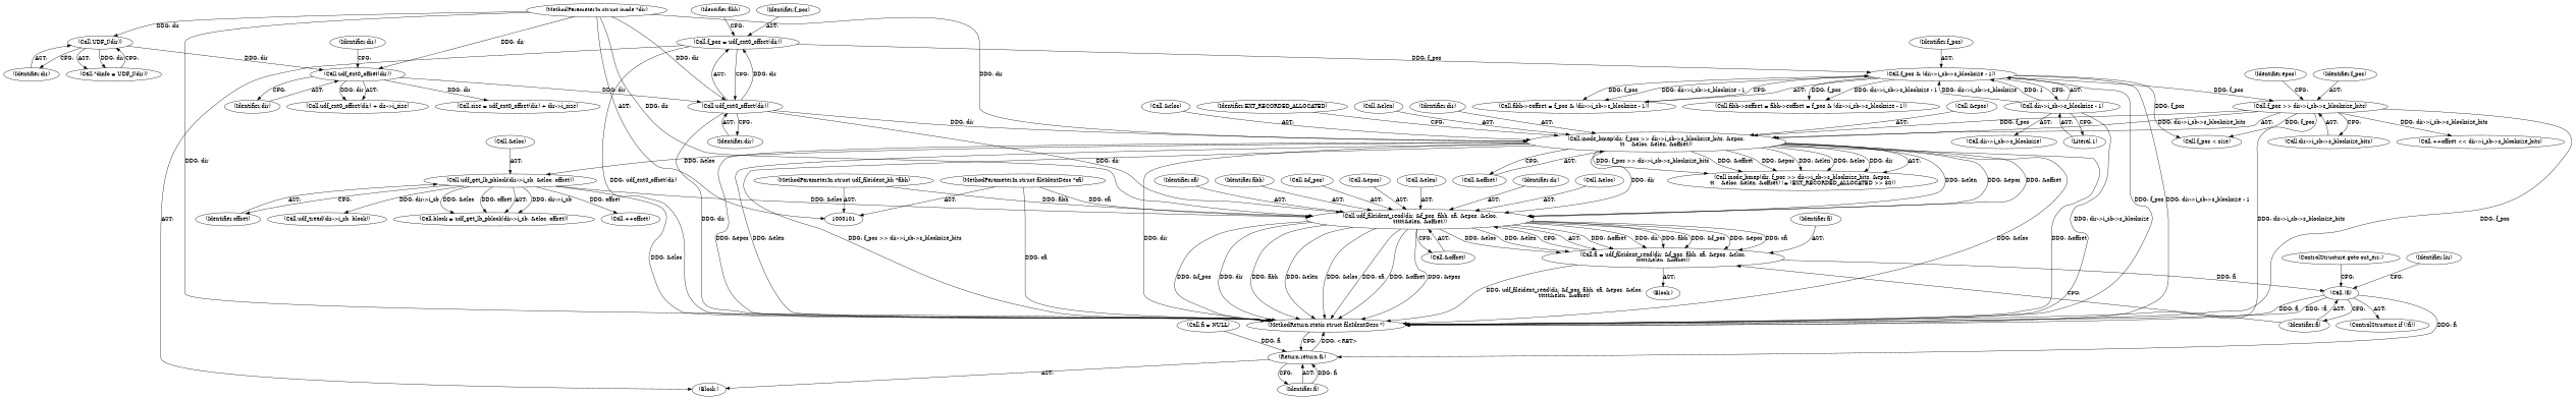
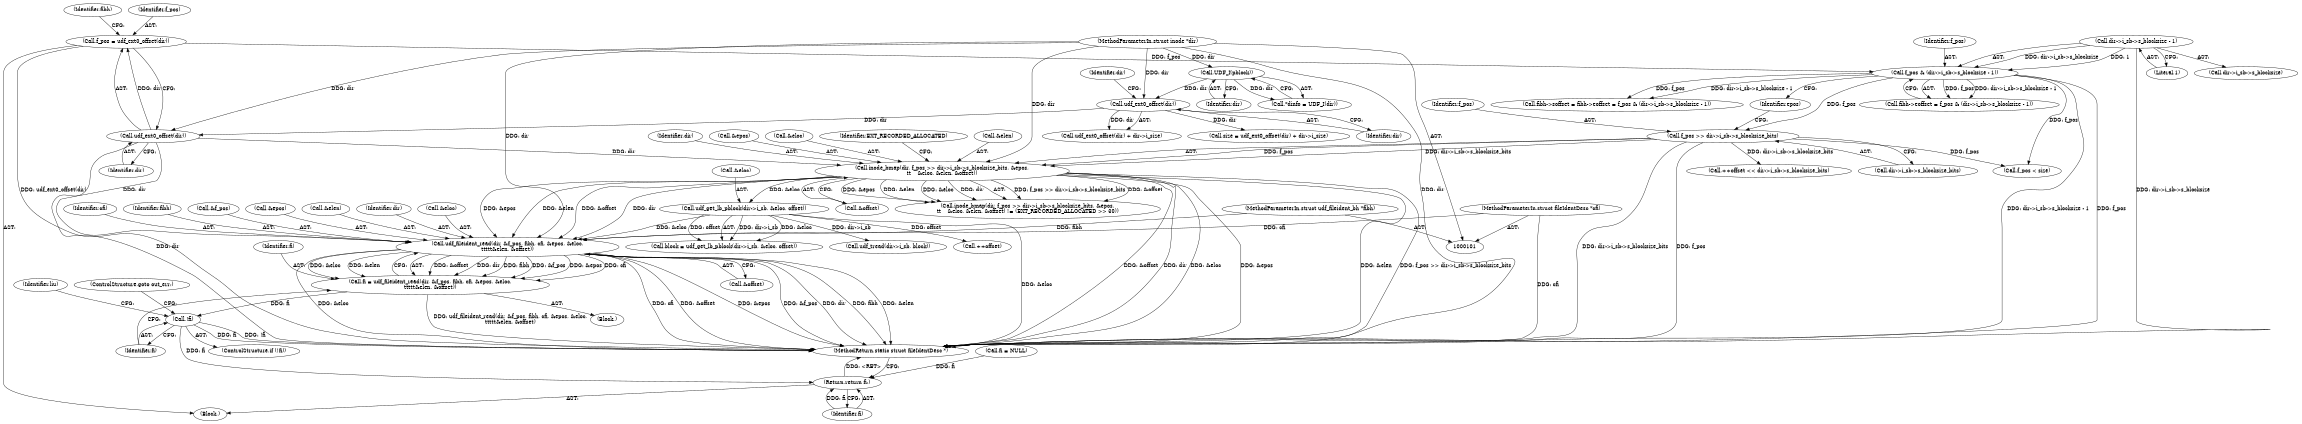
  digraph {
    fontname="DejaVu Serif"
    node [fontname="DejaVu Serif"]
    edge [fontname="DejaVu Serif"]
    n1 [label="(Call,udf_fileident_read(dir, &f_pos, fibh, cfi, &epos, &eloc,\n\t\t\t\t\t&elen, &offset))"]
    n2 [label="(Call,fi = udf_fileident_read(dir, &f_pos, fibh, cfi, &epos, &eloc,\n\t\t\t\t\t&elen, &offset))"]
    n3 [label="(MethodReturn,static struct fileIdentDesc *)"]
    n4 [label="(Call,&offset)"]
    n5 [label="(Call,!fi)"]
    n6 [label="(Block,)"]
    n7 [label="(Return,return fi;)"]
    n8 [label="(Call,udf_ext0_offset(dir))"]
    n9 [label="(Call,inode_bmap(dir, f_pos >> dir->i_sb->s_blocksize_bits, &epos,\n\t\t    &eloc, &elen, &offset))"]
    n10 [label="(Call,f_pos = udf_ext0_offset(dir))"]
    n11 [label="(Identifier,dir)"]
    n12 [label="(Call,udf_get_lb_pblock(dir->i_sb, &eloc, offset))"]
    n13 [label="(Call,&offset)"]
    n14 [label="(Call,inode_bmap(dir, f_pos >> dir->i_sb->s_blocksize_bits, &epos,\n\t\t    &eloc, &elen, &offset) != (EXT_RECORDED_ALLOCATED >> 30))"]
    n15 [label="(Call,f_pos & (dir->i_sb->s_blocksize - 1))"]
    n16 [label="(Block,)"]
    n17 [label="(Call,udf_ext0_offset(dir))"]
    n18 [label="(Identifier,dir)"]
    n19 [label="(Call,udf_ext0_offset(dir) + dir->i_size)"]
    n20 [label="(Call,size = udf_ext0_offset(dir) + dir->i_size)"]
-   n21 [label="(Call,UDF_I(dir))"]
+   n21 [label="(Call,UDF_I(pblock))"]
    n22 [label="(Call,*dinfo = UDF_I(dir))"]
    n23 [label="(Identifier,dir)"]
    n24 [label="(MethodParameterIn,struct inode *dir)"]
    1000101
    n26 [label="(Call,udf_tread(dir->i_sb, block))"]
-   n27 [label="(Identifier,offset)"]
    n28 [label="(Call,++offset)"]
    n29 [label="(Call,block = udf_get_lb_pblock(dir->i_sb, &eloc, offset))"]
    n30 [label="(Call,f_pos >> dir->i_sb->s_blocksize_bits)"]
    n31 [label="(Call,++offset << dir->i_sb->s_blocksize_bits)"]
    n32 [label="(Call,dir->i_sb->s_blocksize_bits)"]
    n33 [label="(Call,f_pos < size)"]
    n34 [label="(Call,dir->i_sb->s_blocksize - 1)"]
    n35 [label="(Call,fibh->eoffset = f_pos & (dir->i_sb->s_blocksize - 1))"]
    n36 [label="(Call,fibh->soffset = fibh->eoffset = f_pos & (dir->i_sb->s_blocksize - 1))"]
    n37 [label="(Literal,1)"]
    n38 [label="(Call,dir->i_sb->s_blocksize)"]
    n39 [label="(MethodParameterIn,struct udf_fileident_bh *fibh)"]
    n40 [label="(MethodParameterIn,struct fileIdentDesc *cfi)"]
    n41 [label="(ControlStructure,if (!fi))"]
    n42 [label="(Identifier,fi)"]
    n43 [label="(Identifier,fi)"]
    n44 [label="(Identifier,epos)"]
    n45 [label="(Call,&elen)"]
    n46 [label="(Identifier,dir)"]
    n47 [label="(Identifier,f_pos)"]
    n48 [label="(Identifier,cfi)"]
    n49 [label="(Identifier,liu)"]
    n50 [label="(ControlStructure,goto out_err;)"]
    n51 [label="(Call,&eloc)"]
    n52 [label="(Identifier,fibh)"]
    n53 [label="(Call,&f_pos)"]
    n54 [label="(Call,&epos)"]
    n55 [label="(Call,&elen)"]
    n56 [label="(Identifier,dir)"]
    n57 [label="(Call,&eloc)"]
    n58 [label="(Identifier,fi)"]
    n59 [label="(Identifier,f_pos)"]
    n60 [label="(Call,&epos)"]
    n61 [label="(Call,fi = NULL)"]
    n62 [label="(Call,&eloc)"]
    n63 [label="(Identifier,EXT_RECORDED_ALLOCATED)"]
    n64 [label="(Identifier,fibh)"]
    n65 [label="(Identifier,f_pos)"]
    n66 [label="(Identifier,dir)"]
    n1 -> n2 [label="AST: "]
    n1 -> n2 [label="DDG: &offset"]
    n1 -> n2 [label="DDG: dir"]
    n1 -> n2 [label="DDG: fibh"]
    n1 -> n2 [label="DDG: &f_pos"]
    n1 -> n2 [label="DDG: &epos"]
    n1 -> n2 [label="DDG: cfi"]
    n1 -> n2 [label="DDG: &eloc"]
    n1 -> n2 [label="DDG: &elen"]
    n1 -> n3 [label="DDG: &f_pos"]
    n1 -> n3 [label="DDG: dir"]
    n1 -> n3 [label="DDG: fibh"]
    n1 -> n3 [label="DDG: &elen"]
    n1 -> n3 [label="DDG: &eloc"]
    n1 -> n3 [label="DDG: cfi"]
    n1 -> n3 [label="DDG: &offset"]
    n1 -> n3 [label="DDG: &epos"]
    n1 -> n4 [label="CFG: "]
    n2 -> n1 [label="CFG: "]
    n2 -> n3 [label="DDG: udf_fileident_read(dir, &f_pos, fibh, cfi, &epos, &eloc,\n\t\t\t\t\t&elen, &offset)"]
    n2 -> n5 [label="DDG: fi"]
    n2 -> n6 [label="AST: "]
    n3 -> n7 [label="CFG: "]
    n4 -> n1 [label="AST: "]
    n5 -> n3 [label="DDG: fi"]
    n5 -> n3 [label="DDG: !fi"]
    n5 -> n7 [label="DDG: fi"]
    n5 -> n41 [label="AST: "]
    n5 -> n42 [label="CFG: "]
    n7 -> n3 [label="DDG: <RET>"]
    n7 -> n16 [label="AST: "]
    n7 -> n43 [label="CFG: "]
    n8 -> n1 [label="DDG: dir"]
    n8 -> n3 [label="DDG: dir"]
    n8 -> n9 [label="DDG: dir"]
    n8 -> n10 [label="AST: "]
    n8 -> n10 [label="DDG: dir"]
    n8 -> n11 [label="CFG: "]
    n9 -> n1 [label="DDG: dir"]
    n9 -> n1 [label="DDG: &epos"]
    n9 -> n1 [label="DDG: &elen"]
    n9 -> n1 [label="DDG: &offset"]
    n9 -> n3 [label="DDG: &offset"]
    n9 -> n3 [label="DDG: dir"]
    n9 -> n3 [label="DDG: &eloc"]
    n9 -> n3 [label="DDG: &epos"]
    n9 -> n3 [label="DDG: &elen"]
    n9 -> n3 [label="DDG: f_pos >> dir->i_sb->s_blocksize_bits"]
    n9 -> n12 [label="DDG: &eloc"]
    n9 -> n13 [label="CFG: "]
    n9 -> n14 [label="AST: "]
    n9 -> n14 [label="DDG: f_pos >> dir->i_sb->s_blocksize_bits"]
    n9 -> n14 [label="DDG: &offset"]
    n9 -> n14 [label="DDG: &epos"]
    n9 -> n14 [label="DDG: &elen"]
    n9 -> n14 [label="DDG: &eloc"]
    n9 -> n14 [label="DDG: dir"]
    n10 -> n3 [label="DDG: udf_ext0_offset(dir)"]
    n10 -> n8 [label="CFG: "]
    n10 -> n15 [label="DDG: f_pos"]
    n10 -> n16 [label="AST: "]
    n11 -> n8 [label="AST: "]
    n12 -> n1 [label="DDG: &eloc"]
    n12 -> n3 [label="DDG: &eloc"]
    n12 -> n26 [label="DDG: dir->i_sb"]
-   n12 -> n27 [label="CFG: "]
    n12 -> n28 [label="DDG: offset"]
    n12 -> n29 [label="AST: "]
    n12 -> n29 [label="DDG: dir->i_sb"]
    n12 -> n29 [label="DDG: &eloc"]
    n12 -> n29 [label="DDG: offset"]
    n13 -> n9 [label="AST: "]
    n15 -> n3 [label="DDG: dir->i_sb->s_blocksize - 1"]
    n15 -> n3 [label="DDG: f_pos"]
    n15 -> n30 [label="DDG: f_pos"]
    n15 -> n33 [label="DDG: f_pos"]
-   n15 -> n34 [label="CFG: "]
+   n15 -> n44 [label="CFG: "]
    n15 -> n35 [label="AST: "]
    n15 -> n35 [label="DDG: f_pos"]
    n15 -> n35 [label="DDG: dir->i_sb->s_blocksize - 1"]
    n15 -> n36 [label="DDG: f_pos"]
    n15 -> n36 [label="DDG: dir->i_sb->s_blocksize - 1"]
    n17 -> n8 [label="DDG: dir"]
    n17 -> n18 [label="CFG: "]
    n17 -> n19 [label="AST: "]
    n17 -> n19 [label="DDG: dir"]
    n17 -> n20 [label="DDG: dir"]
    n18 -> n17 [label="AST: "]
    n21 -> n17 [label="DDG: dir"]
    n21 -> n22 [label="AST: "]
    n21 -> n22 [label="DDG: dir"]
    n21 -> n23 [label="CFG: "]
    n22 -> n21 [label="CFG: "]
    n23 -> n21 [label="AST: "]
    n24 -> n1 [label="DDG: dir"]
    n24 -> n3 [label="DDG: dir"]
    n24 -> n8 [label="DDG: dir"]
    n24 -> n9 [label="DDG: dir"]
    n24 -> n17 [label="DDG: dir"]
    n24 -> n21 [label="DDG: dir"]
    n24 -> 1000101 [label="AST: "]
-   n27 -> n12 [label="AST: "]
    n30 -> n3 [label="DDG: dir->i_sb->s_blocksize_bits"]
    n30 -> n3 [label="DDG: f_pos"]
    n30 -> n9 [label="AST: "]
    n30 -> n9 [label="DDG: f_pos"]
    n30 -> n9 [label="DDG: dir->i_sb->s_blocksize_bits"]
    n30 -> n31 [label="DDG: dir->i_sb->s_blocksize_bits"]
    n30 -> n32 [label="CFG: "]
    n30 -> n33 [label="DDG: f_pos"]
    n32 -> n30 [label="AST: "]
    n34 -> n3 [label="DDG: dir->i_sb->s_blocksize"]
    n34 -> n15 [label="AST: "]
    n34 -> n15 [label="DDG: dir->i_sb->s_blocksize"]
    n34 -> n15 [label="DDG: 1"]
    n34 -> n37 [label="CFG: "]
    n34 -> n38 [label="AST: "]
    n35 -> n15 [label="CFG: "]
    n37 -> n34 [label="AST: "]
    n39 -> n1 [label="DDG: fibh"]
    n39 -> 1000101 [label="AST: "]
    n40 -> n1 [label="DDG: cfi"]
    n40 -> n3 [label="DDG: cfi"]
    n40 -> 1000101 [label="AST: "]
    n42 -> n2 [label="CFG: "]
    n42 -> n5 [label="AST: "]
    n43 -> n7 [label="AST: "]
    n43 -> n7 [label="DDG: fi"]
    n44 -> n30 [label="CFG: "]
    n45 -> n9 [label="AST: "]
    n46 -> n9 [label="AST: "]
    n47 -> n15 [label="AST: "]
    n48 -> n1 [label="AST: "]
    n49 -> n5 [label="CFG: "]
    n50 -> n5 [label="CFG: "]
    n51 -> n12 [label="AST: "]
    n52 -> n1 [label="AST: "]
    n53 -> n1 [label="AST: "]
    n54 -> n1 [label="AST: "]
    n55 -> n1 [label="AST: "]
    n56 -> n1 [label="AST: "]
    n57 -> n1 [label="AST: "]
    n58 -> n2 [label="AST: "]
    n59 -> n30 [label="AST: "]
    n60 -> n9 [label="AST: "]
    n61 -> n7 [label="DDG: fi"]
    n62 -> n9 [label="AST: "]
    n63 -> n9 [label="CFG: "]
    n64 -> n10 [label="CFG: "]
    n65 -> n10 [label="AST: "]
    n66 -> n17 [label="CFG: "]
  }
